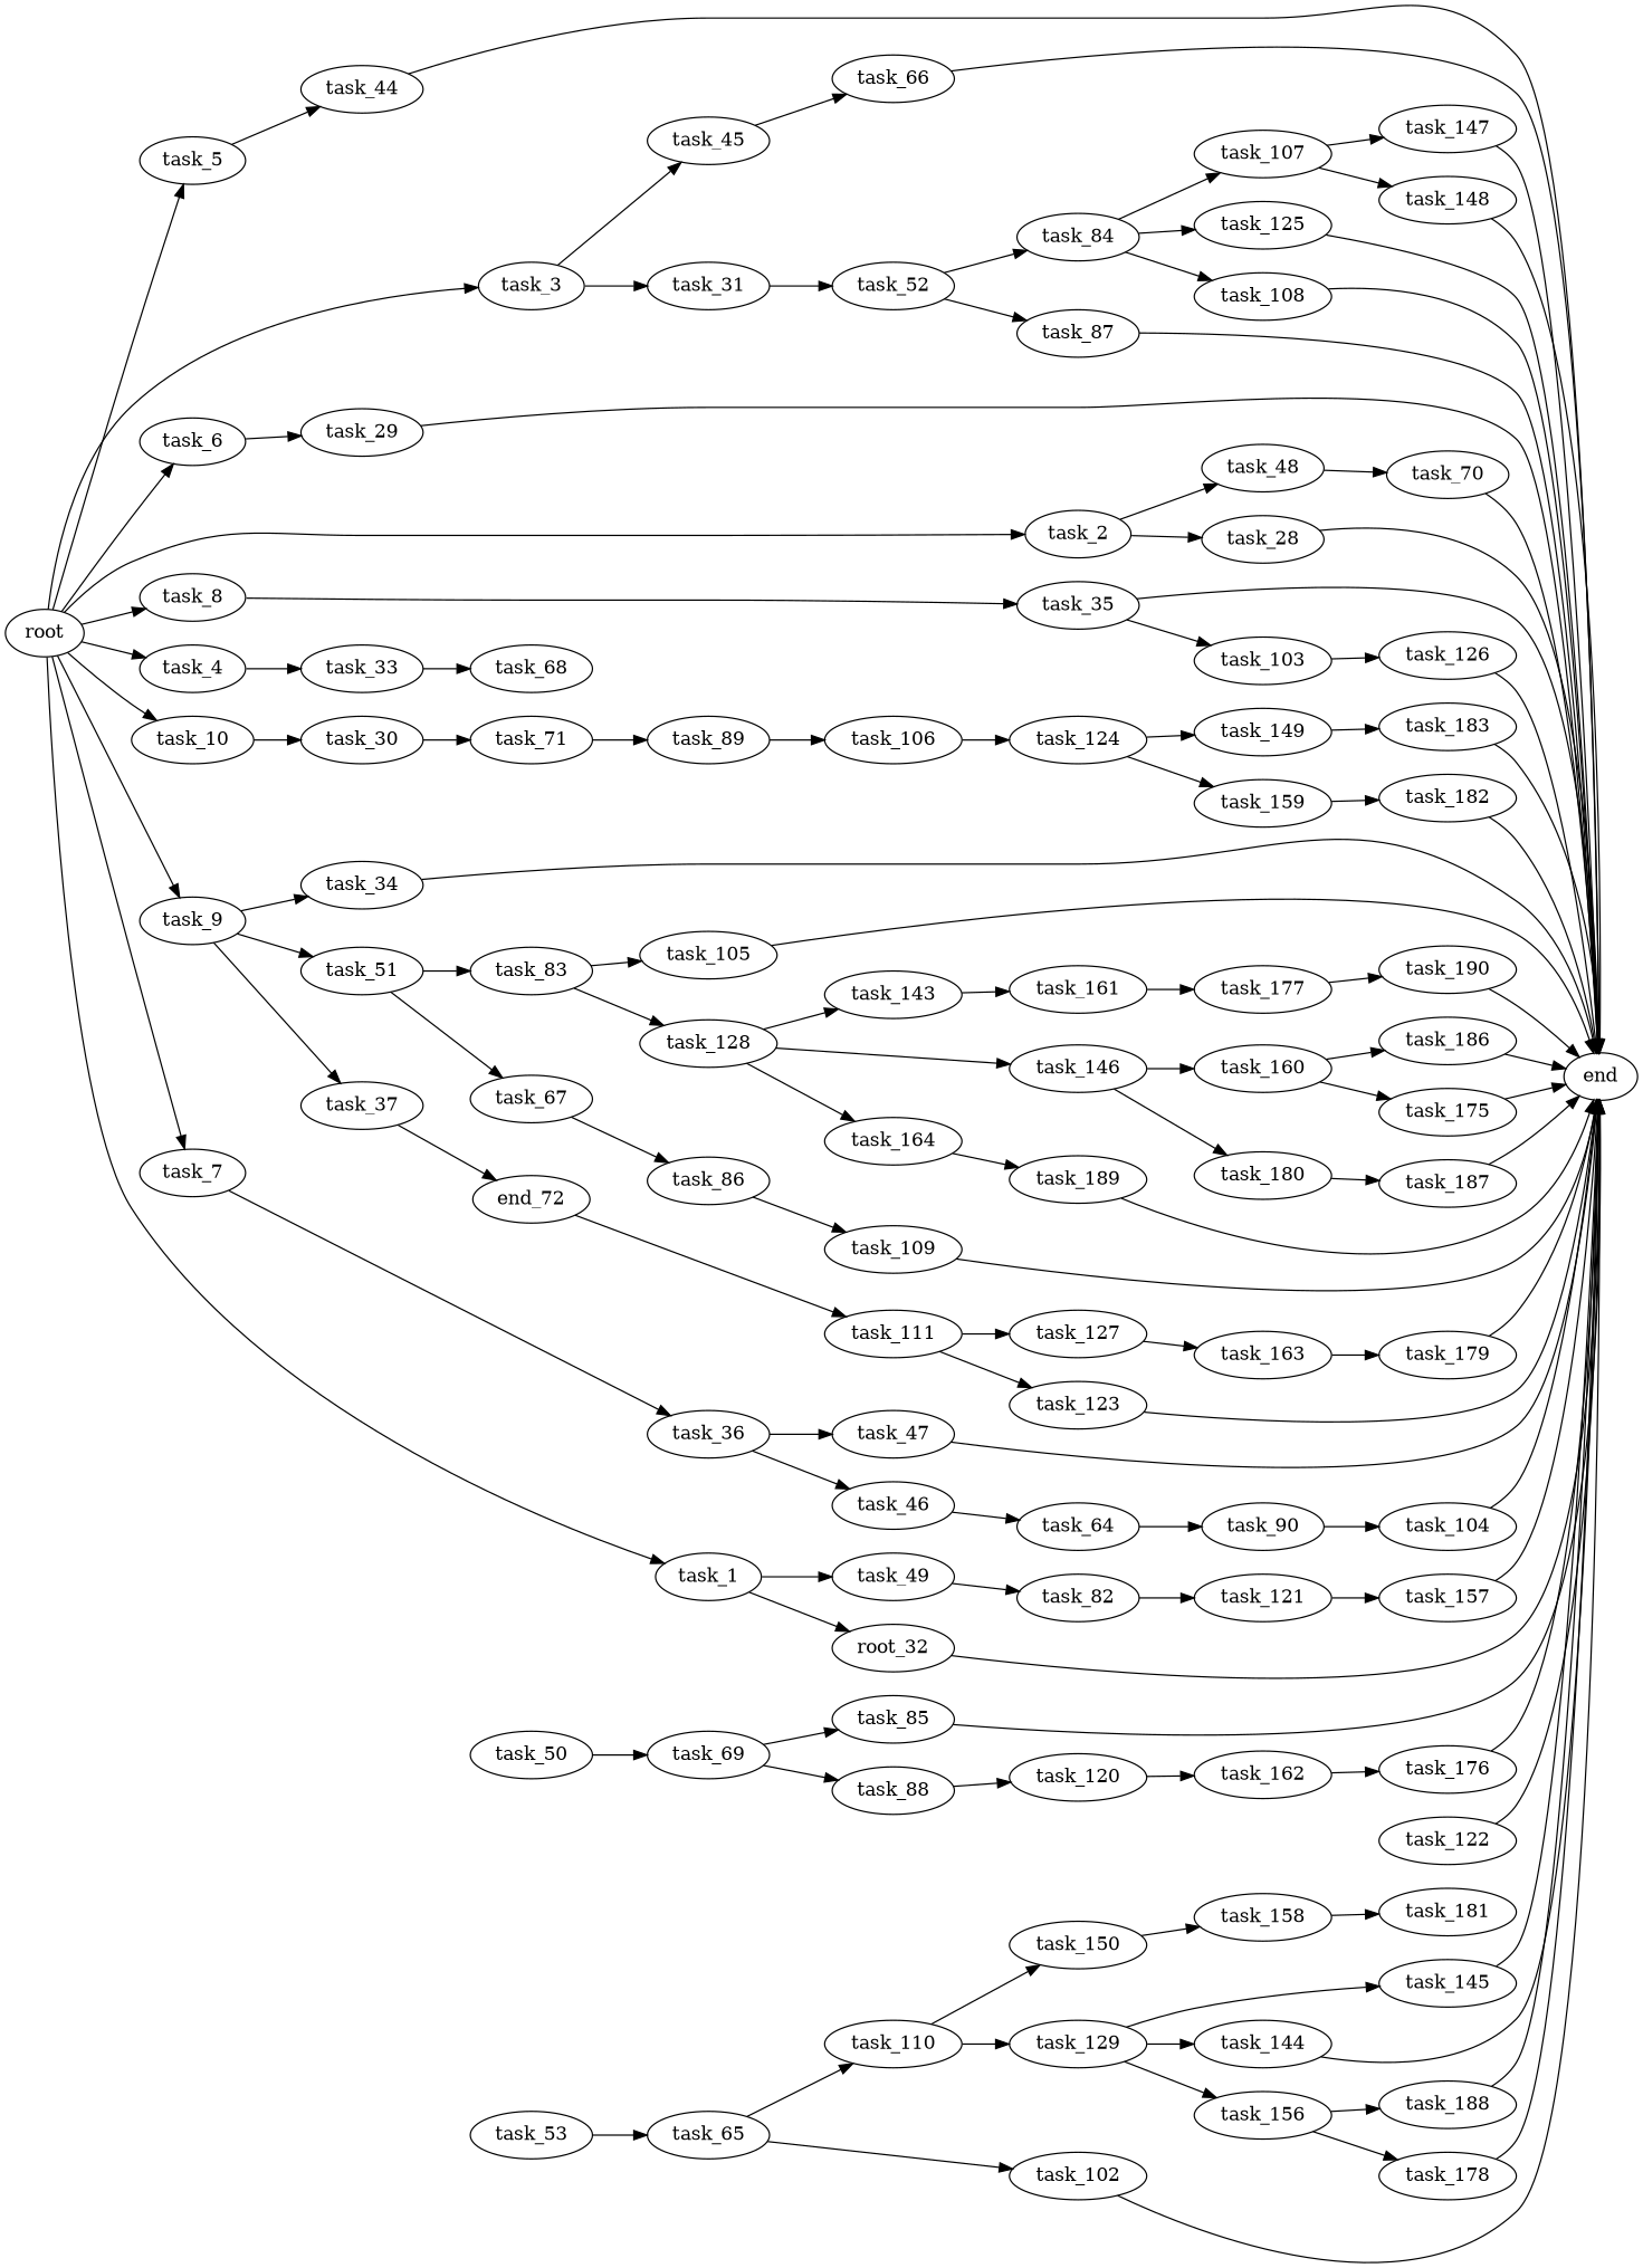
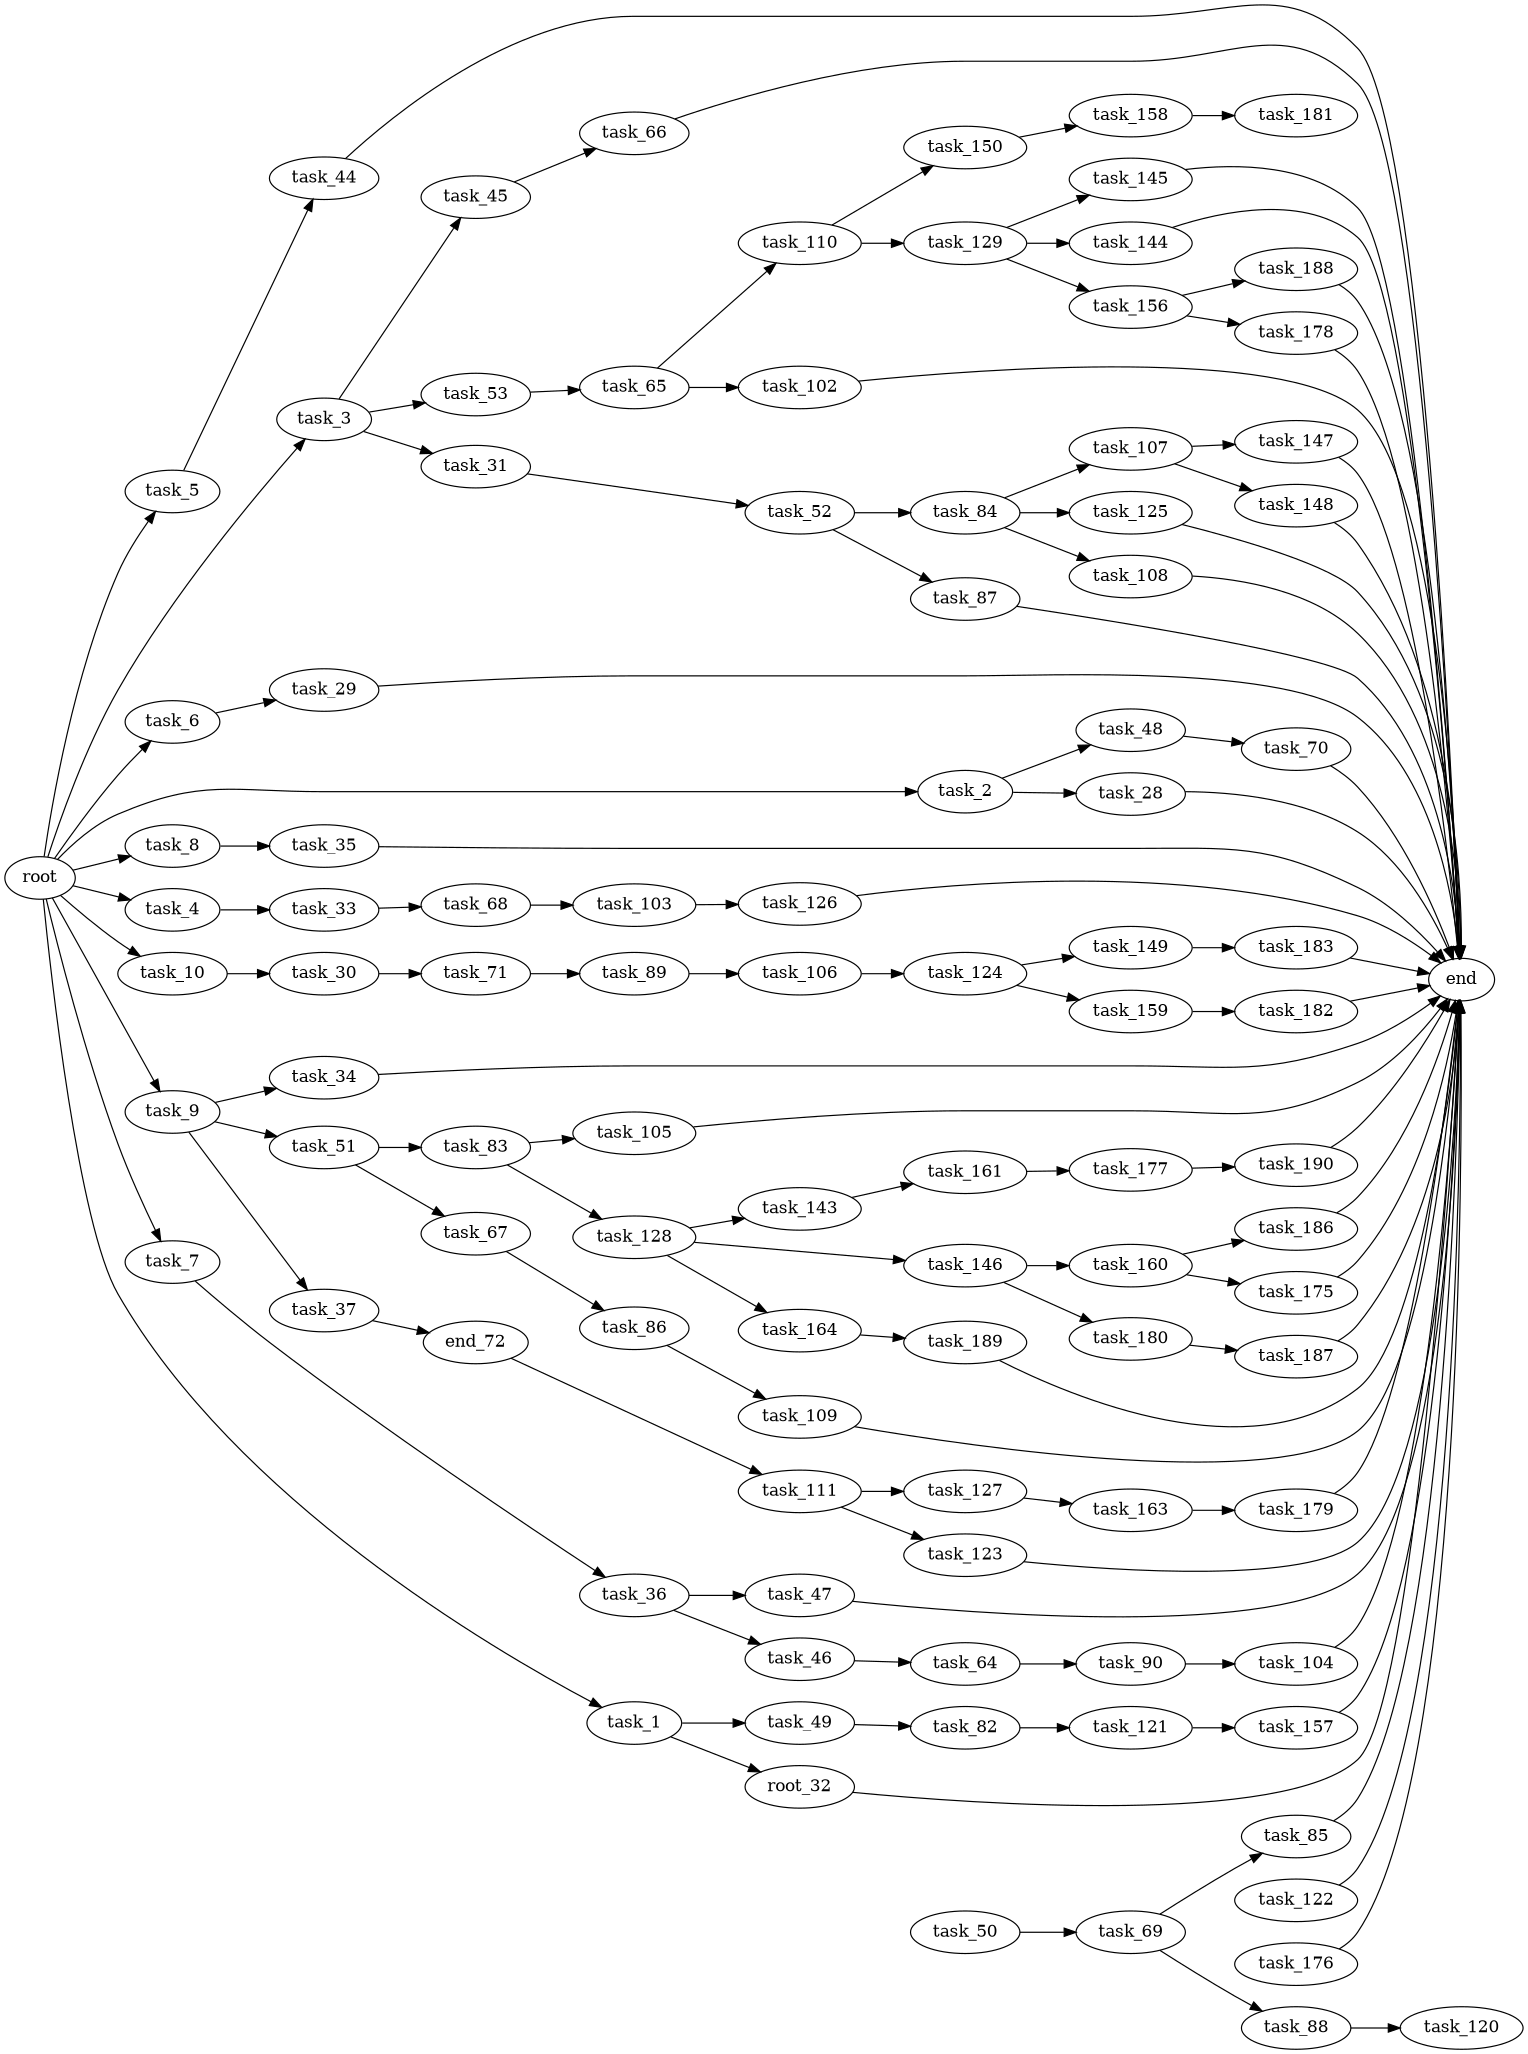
  digraph {
    fontname="DejaVu Serif"
    rankdir=LR
    node [fontname="DejaVu Serif"]
    edge [fontname="DejaVu Serif"]
    task_65
    task_110
    task_102
    task_150
    task_129
    end
    task_45
    task_66
    task_89
    task_106
    task_124
    task_5
    task_44
    task_47
    task_3
    task_53
    task_31
    task_52
    task_6
    task_29
    task_30
    task_71
    task_2
    task_48
    task_28
    task_70
    task_8
    task_35
    task_158
    task_181
    task_163
    task_179
    task_69
    task_85
    task_88
    task_120
    task_84
    task_107
    task_125
    task_108
    task_147
    task_148
    task_122
    task_49
    task_82
    task_121
    task_187
    task_86
    task_109
    task_145
    task_157
    task_177
    task_190
    task_144
    task_33
    task_68
    task_103
    task_189
    task_160
    task_186
    task_175
    task_105
    task_4
    task_104
    task_176
    task_36
    task_46
    task_64
-   task_162
    task_149
    task_183
    task_50
    task_34
    task_10
    task_161
    task_127
    task_83
    task_128
    task_143
    task_146
    task_164
    task_126
    task_156
    task_9
    task_51
    task_37
    task_67
    n88 [label=end_72]
    task_90
    root
    task_7
    task_1
    n93 [label=root_32]
    task_159
    task_180
    task_188
    task_111
    task_123
    task_178
    task_87
    task_182
    task_65 -> task_110
    task_65 -> task_102
    task_110 -> task_150
    task_110 -> task_129
    task_102 -> end
    task_150 -> task_158
    task_129 -> task_145
    task_129 -> task_144
    task_129 -> task_156
    task_45 -> task_66
    task_66 -> end
    task_89 -> task_106
    task_106 -> task_124
    task_124 -> task_149
    task_124 -> task_159
    task_5 -> task_44
    task_44 -> end
    task_47 -> end
    task_3 -> task_45
+   task_3 -> task_53
    task_3 -> task_31
    task_53 -> task_65
    task_31 -> task_52
    task_52 -> task_84
    task_52 -> task_87
    task_6 -> task_29
    task_29 -> end
    task_30 -> task_71
    task_71 -> task_89
    task_2 -> task_48
    task_2 -> task_28
    task_48 -> task_70
    task_28 -> end
    task_70 -> end
    task_8 -> task_35
    task_35 -> end
    task_158 -> task_181
    task_163 -> task_179
    task_179 -> end
    task_69 -> task_85
    task_69 -> task_88
    task_85 -> end
    task_88 -> task_120
-   task_120 -> task_162
    task_84 -> task_107
    task_84 -> task_125
    task_84 -> task_108
    task_107 -> task_147
    task_107 -> task_148
    task_125 -> end
    task_108 -> end
    task_147 -> end
    task_148 -> end
    task_122 -> end
    task_49 -> task_82
    task_82 -> task_121
    task_121 -> task_157
    task_187 -> end
    task_86 -> task_109
    task_109 -> end
    task_145 -> end
    task_157 -> end
    task_177 -> task_190
    task_190 -> end
    task_144 -> end
    task_33 -> task_68
-   task_35 -> task_103
+   task_68 -> task_103
    task_103 -> task_126
    task_189 -> end
    task_160 -> task_186
    task_160 -> task_175
    task_186 -> end
    task_175 -> end
    task_105 -> end
    task_4 -> task_33
    task_104 -> end
    task_176 -> end
    task_36 -> task_47
    task_36 -> task_46
    task_46 -> task_64
    task_64 -> task_90
-   task_162 -> task_176
    task_149 -> task_183
    task_183 -> end
    task_50 -> task_69
    task_34 -> end
    task_10 -> task_30
    task_161 -> task_177
    task_127 -> task_163
    task_83 -> task_105
    task_83 -> task_128
    task_128 -> task_143
    task_128 -> task_146
    task_128 -> task_164
    task_143 -> task_161
    task_146 -> task_160
    task_146 -> task_180
    task_164 -> task_189
    task_126 -> end
    task_156 -> task_188
    task_156 -> task_178
    task_9 -> task_34
    task_9 -> task_51
    task_9 -> task_37
    task_51 -> task_83
    task_51 -> task_67
    task_37 -> n88
    task_67 -> task_86
    n88 -> task_111
    task_90 -> task_104
    root -> task_5
    root -> task_3
    root -> task_6
    root -> task_2
    root -> task_8
    root -> task_4
    root -> task_10
    root -> task_9
    root -> task_7
    root -> task_1
    task_7 -> task_36
    task_1 -> task_49
    task_1 -> n93
    n93 -> end
    task_159 -> task_182
    task_180 -> task_187
    task_188 -> end
    task_111 -> task_127
    task_111 -> task_123
    task_123 -> end
    task_178 -> end
    task_87 -> end
    task_182 -> end
  }
